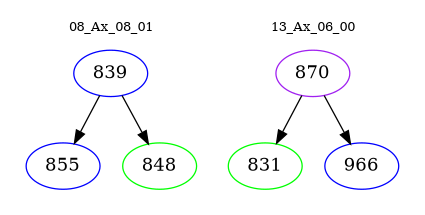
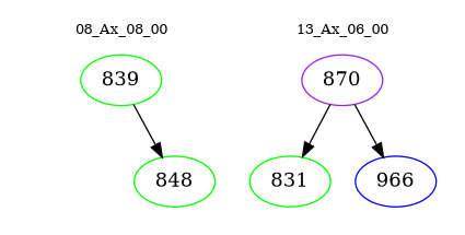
  digraph {
    node [color=blue]
    edge [color=black]
-   n1 [label=839]
-   n2 [label=855]
+   n1 [color=green label=839]
    n3 [color=green label=848]
    n4 [color=purple label=870]
    n5 [color=green label=831]
    n6 [label=966]
    subgraph cluster_1 {
      color=white
      fontsize=10
-     label="08_Ax_08_01"
+     label="08_Ax_08_00"
      n1
-     n2
      n3
    }
    subgraph cluster_2 {
      color=white
      fontsize=10
      label="13_Ax_06_00"
      n4
      n5
      n6
    }
-   n1 -> n2
    n1 -> n3
    n4 -> n5
    n4 -> n6
  }
